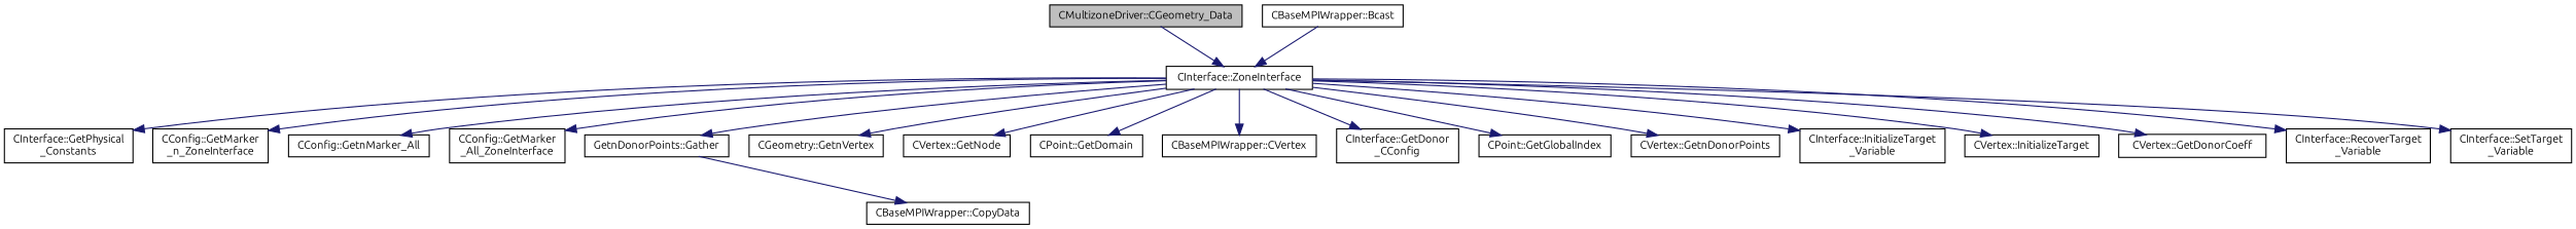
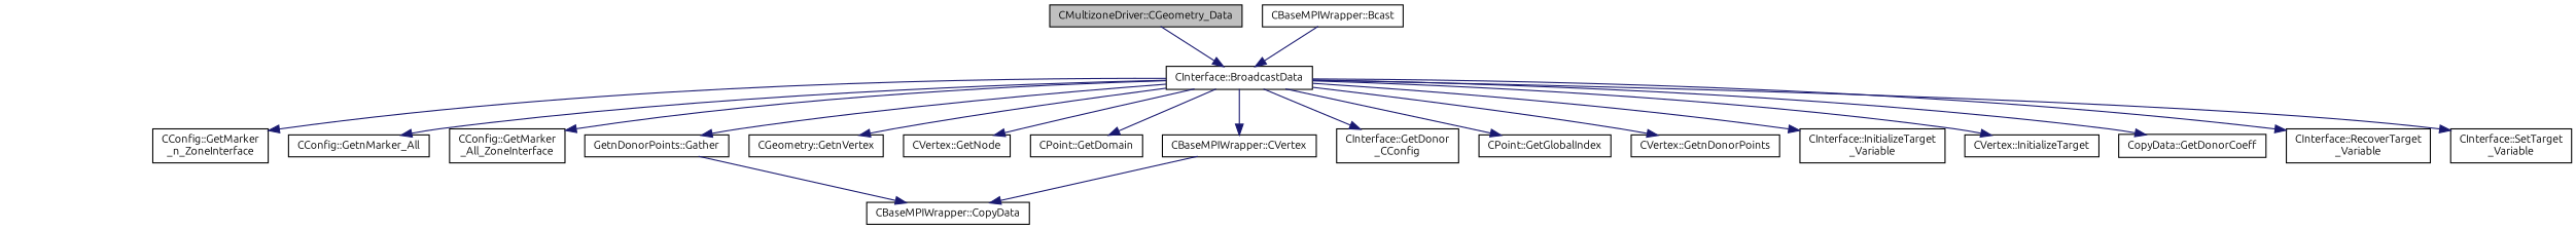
  digraph {
    fontname=Ubuntu
    rankdir=TB
    node [color=black fillcolor=white fontname=Ubuntu fontsize=10 shape=record style=filled]
    edge [color=midnightblue fontname=Ubuntu fontsize=10 labelfontname=Helvetica labelfontsize=10 style=solid]
    n1 [fillcolor=grey75 fontcolor=black height=0.2 label="CMultizoneDriver::CGeometry_Data" width=0.4]
-   n2 [height=0.2 label="CInterface::ZoneInterface" width=0.4]
-   n3 [height=0.2 label="CInterface::GetPhysical\l_Constants" width=0.4]
+   n2 [height=0.2 label="CInterface::BroadcastData" width=0.4]
    n4 [height=0.2 label="CConfig::GetMarker\l_n_ZoneInterface" width=0.4]
    n5 [height=0.2 label="CConfig::GetnMarker_All" width=0.4]
    n6 [height=0.2 label="CConfig::GetMarker\l_All_ZoneInterface" width=0.4]
    n7 [height=0.2 label="GetnDonorPoints::Gather" width=0.4]
    n8 [height=0.2 label="CGeometry::GetnVertex" width=0.4]
    n9 [height=0.2 label="CVertex::GetNode" width=0.4]
    n10 [height=0.2 label="CPoint::GetDomain" width=0.4]
    n11 [height=0.2 label="CBaseMPIWrapper::CVertex" width=0.4]
    n12 [height=0.2 label="CInterface::GetDonor\l_CConfig" width=0.4]
    n13 [height=0.2 label="CPoint::GetGlobalIndex" width=0.4]
    n14 [height=0.2 label="CVertex::GetnDonorPoints" width=0.4]
    n15 [height=0.2 label="CInterface::InitializeTarget\l_Variable" width=0.4]
    n16 [height=0.2 label="CVertex::InitializeTarget" width=0.4]
-   n17 [height=0.2 label="CVertex::GetDonorCoeff" width=0.4]
+   n17 [height=0.2 label="CopyData::GetDonorCoeff" width=0.4]
    n18 [height=0.2 label="CInterface::RecoverTarget\l_Variable" width=0.4]
    n19 [height=0.2 label="CInterface::SetTarget\l_Variable" width=0.4]
    n20 [height=0.2 label="CBaseMPIWrapper::CopyData" width=0.4]
    n21 [height=0.2 label="CBaseMPIWrapper::Bcast" width=0.4]
    n1 -> n2
-   n2 -> n3
    n2 -> n4
    n2 -> n5
    n2 -> n6
    n2 -> n7
    n2 -> n8
    n2 -> n9
    n2 -> n10
    n2 -> n11
    n2 -> n12
    n2 -> n13
    n2 -> n14
    n2 -> n15
    n2 -> n16
    n2 -> n17
    n2 -> n18
    n2 -> n19
    n7 -> n20
+   n11 -> n20
    n21 -> n2
  }
